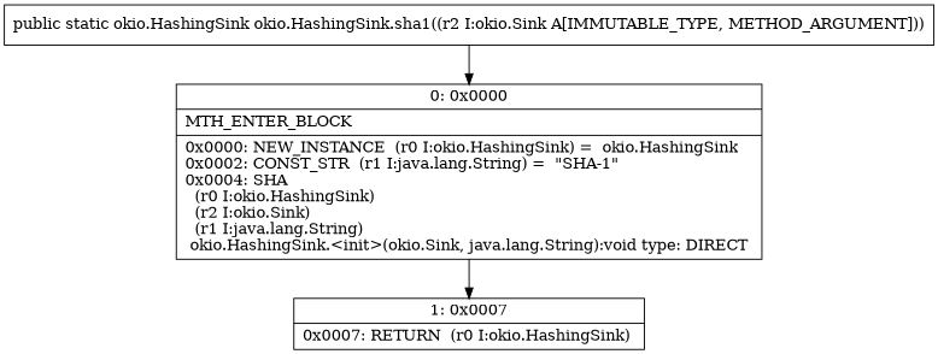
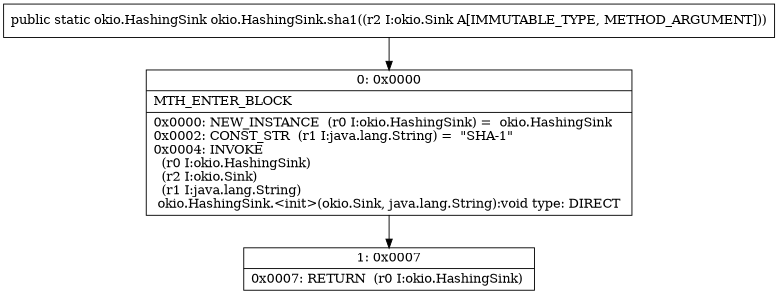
  digraph {
    node [shape=record]
-   n1 [label="{0\:\ 0x0000|MTH_ENTER_BLOCK\l|0x0000: NEW_INSTANCE  (r0 I:okio.HashingSink) =  okio.HashingSink \l0x0002: CONST_STR  (r1 I:java.lang.String) =  \"SHA\-1\" \l0x0004: SHA  \l  (r0 I:okio.HashingSink)\l  (r2 I:okio.Sink)\l  (r1 I:java.lang.String)\l okio.HashingSink.\<init\>(okio.Sink, java.lang.String):void type: DIRECT \l}"]
+   n1 [label="{0\:\ 0x0000|MTH_ENTER_BLOCK\l|0x0000: NEW_INSTANCE  (r0 I:okio.HashingSink) =  okio.HashingSink \l0x0002: CONST_STR  (r1 I:java.lang.String) =  \"SHA\-1\" \l0x0004: INVOKE  \l  (r0 I:okio.HashingSink)\l  (r2 I:okio.Sink)\l  (r1 I:java.lang.String)\l okio.HashingSink.\<init\>(okio.Sink, java.lang.String):void type: DIRECT \l}"]
    n2 [label="{1\:\ 0x0007|0x0007: RETURN  (r0 I:okio.HashingSink) \l}"]
    n3 [label="{public static okio.HashingSink okio.HashingSink.sha1((r2 I:okio.Sink A[IMMUTABLE_TYPE, METHOD_ARGUMENT])) }"]
    n1 -> n2
    n3 -> n1
  }
